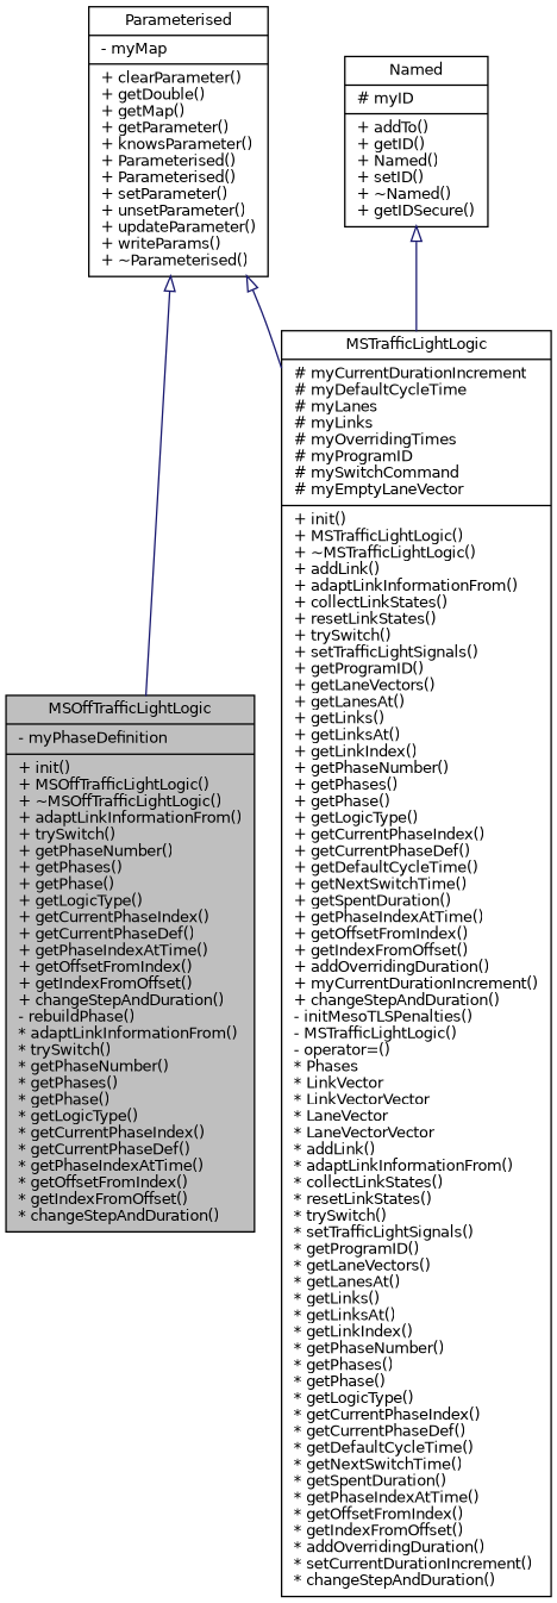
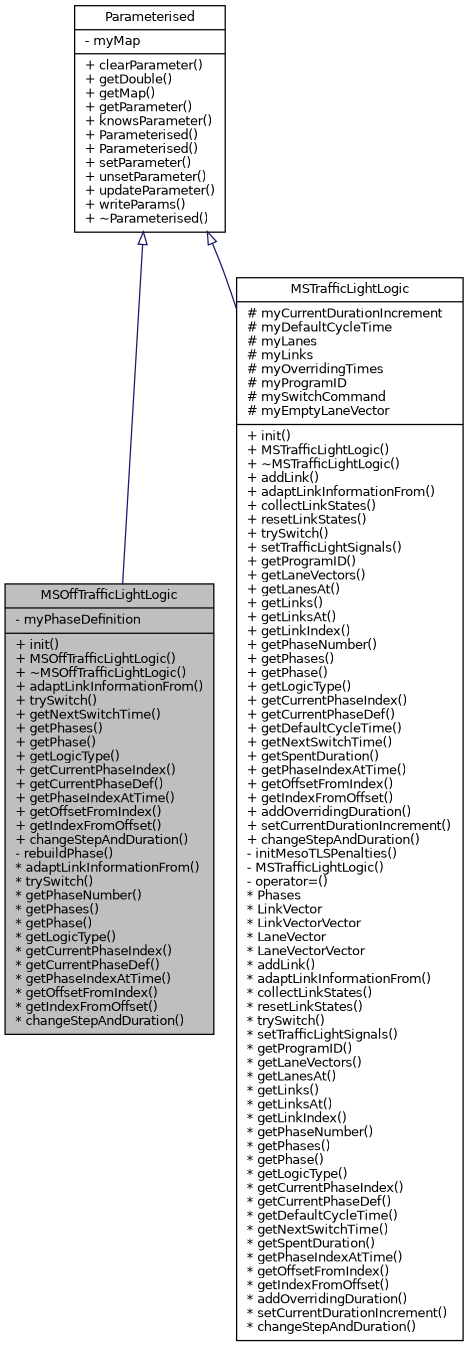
  digraph {
    node [color=black fillcolor=white fontname=Helvetica fontsize=10 shape=record style=filled]
    edge [arrowtail=onormal color=midnightblue dir=back fontname=Helvetica fontsize=10 labelfontname=Helvetica labelfontsize=10 style=solid]
-   n1 [fillcolor=grey75 fontcolor=black height=0.2 label="{MSOffTrafficLightLogic\n|- myPhaseDefinition\l|+ init()\l+ MSOffTrafficLightLogic()\l+ ~MSOffTrafficLightLogic()\l+ adaptLinkInformationFrom()\l+ trySwitch()\l+ getPhaseNumber()\l+ getPhases()\l+ getPhase()\l+ getLogicType()\l+ getCurrentPhaseIndex()\l+ getCurrentPhaseDef()\l+ getPhaseIndexAtTime()\l+ getOffsetFromIndex()\l+ getIndexFromOffset()\l+ changeStepAndDuration()\l- rebuildPhase()\l* adaptLinkInformationFrom()\l* trySwitch()\l* getPhaseNumber()\l* getPhases()\l* getPhase()\l* getLogicType()\l* getCurrentPhaseIndex()\l* getCurrentPhaseDef()\l* getPhaseIndexAtTime()\l* getOffsetFromIndex()\l* getIndexFromOffset()\l* changeStepAndDuration()\l}" width=0.4]
-   n2 [height=0.2 label="{MSTrafficLightLogic\n|# myCurrentDurationIncrement\l# myDefaultCycleTime\l# myLanes\l# myLinks\l# myOverridingTimes\l# myProgramID\l# mySwitchCommand\l# myEmptyLaneVector\l|+ init()\l+ MSTrafficLightLogic()\l+ ~MSTrafficLightLogic()\l+ addLink()\l+ adaptLinkInformationFrom()\l+ collectLinkStates()\l+ resetLinkStates()\l+ trySwitch()\l+ setTrafficLightSignals()\l+ getProgramID()\l+ getLaneVectors()\l+ getLanesAt()\l+ getLinks()\l+ getLinksAt()\l+ getLinkIndex()\l+ getPhaseNumber()\l+ getPhases()\l+ getPhase()\l+ getLogicType()\l+ getCurrentPhaseIndex()\l+ getCurrentPhaseDef()\l+ getDefaultCycleTime()\l+ getNextSwitchTime()\l+ getSpentDuration()\l+ getPhaseIndexAtTime()\l+ getOffsetFromIndex()\l+ getIndexFromOffset()\l+ addOverridingDuration()\l+ myCurrentDurationIncrement()\l+ changeStepAndDuration()\l- initMesoTLSPenalties()\l- MSTrafficLightLogic()\l- operator=()\l* Phases\l* LinkVector\l* LinkVectorVector\l* LaneVector\l* LaneVectorVector\l* addLink()\l* adaptLinkInformationFrom()\l* collectLinkStates()\l* resetLinkStates()\l* trySwitch()\l* setTrafficLightSignals()\l* getProgramID()\l* getLaneVectors()\l* getLanesAt()\l* getLinks()\l* getLinksAt()\l* getLinkIndex()\l* getPhaseNumber()\l* getPhases()\l* getPhase()\l* getLogicType()\l* getCurrentPhaseIndex()\l* getCurrentPhaseDef()\l* getDefaultCycleTime()\l* getNextSwitchTime()\l* getSpentDuration()\l* getPhaseIndexAtTime()\l* getOffsetFromIndex()\l* getIndexFromOffset()\l* addOverridingDuration()\l* setCurrentDurationIncrement()\l* changeStepAndDuration()\l}" width=0.4]
-   n3 [height=0.2 label="{Named\n|# myID\l|+ addTo()\l+ getID()\l+ Named()\l+ setID()\l+ ~Named()\l+ getIDSecure()\l}" width=0.4]
+   n1 [fillcolor=grey75 fontcolor=black height=0.2 label="{MSOffTrafficLightLogic\n|- myPhaseDefinition\l|+ init()\l+ MSOffTrafficLightLogic()\l+ ~MSOffTrafficLightLogic()\l+ adaptLinkInformationFrom()\l+ trySwitch()\l+ getNextSwitchTime()\l+ getPhases()\l+ getPhase()\l+ getLogicType()\l+ getCurrentPhaseIndex()\l+ getCurrentPhaseDef()\l+ getPhaseIndexAtTime()\l+ getOffsetFromIndex()\l+ getIndexFromOffset()\l+ changeStepAndDuration()\l- rebuildPhase()\l* adaptLinkInformationFrom()\l* trySwitch()\l* getPhaseNumber()\l* getPhases()\l* getPhase()\l* getLogicType()\l* getCurrentPhaseIndex()\l* getCurrentPhaseDef()\l* getPhaseIndexAtTime()\l* getOffsetFromIndex()\l* getIndexFromOffset()\l* changeStepAndDuration()\l}" width=0.4]
+   n2 [height=0.2 label="{MSTrafficLightLogic\n|# myCurrentDurationIncrement\l# myDefaultCycleTime\l# myLanes\l# myLinks\l# myOverridingTimes\l# myProgramID\l# mySwitchCommand\l# myEmptyLaneVector\l|+ init()\l+ MSTrafficLightLogic()\l+ ~MSTrafficLightLogic()\l+ addLink()\l+ adaptLinkInformationFrom()\l+ collectLinkStates()\l+ resetLinkStates()\l+ trySwitch()\l+ setTrafficLightSignals()\l+ getProgramID()\l+ getLaneVectors()\l+ getLanesAt()\l+ getLinks()\l+ getLinksAt()\l+ getLinkIndex()\l+ getPhaseNumber()\l+ getPhases()\l+ getPhase()\l+ getLogicType()\l+ getCurrentPhaseIndex()\l+ getCurrentPhaseDef()\l+ getDefaultCycleTime()\l+ getNextSwitchTime()\l+ getSpentDuration()\l+ getPhaseIndexAtTime()\l+ getOffsetFromIndex()\l+ getIndexFromOffset()\l+ addOverridingDuration()\l+ setCurrentDurationIncrement()\l+ changeStepAndDuration()\l- initMesoTLSPenalties()\l- MSTrafficLightLogic()\l- operator=()\l* Phases\l* LinkVector\l* LinkVectorVector\l* LaneVector\l* LaneVectorVector\l* addLink()\l* adaptLinkInformationFrom()\l* collectLinkStates()\l* resetLinkStates()\l* trySwitch()\l* setTrafficLightSignals()\l* getProgramID()\l* getLaneVectors()\l* getLanesAt()\l* getLinks()\l* getLinksAt()\l* getLinkIndex()\l* getPhaseNumber()\l* getPhases()\l* getPhase()\l* getLogicType()\l* getCurrentPhaseIndex()\l* getCurrentPhaseDef()\l* getDefaultCycleTime()\l* getNextSwitchTime()\l* getSpentDuration()\l* getPhaseIndexAtTime()\l* getOffsetFromIndex()\l* getIndexFromOffset()\l* addOverridingDuration()\l* setCurrentDurationIncrement()\l* changeStepAndDuration()\l}" width=0.4]
    n4 [height=0.2 label="{Parameterised\n|- myMap\l|+ clearParameter()\l+ getDouble()\l+ getMap()\l+ getParameter()\l+ knowsParameter()\l+ Parameterised()\l+ Parameterised()\l+ setParameter()\l+ unsetParameter()\l+ updateParameter()\l+ writeParams()\l+ ~Parameterised()\l}" width=0.4]
-   n3 -> n2
    n4 -> n1
    n4 -> n2
  }
